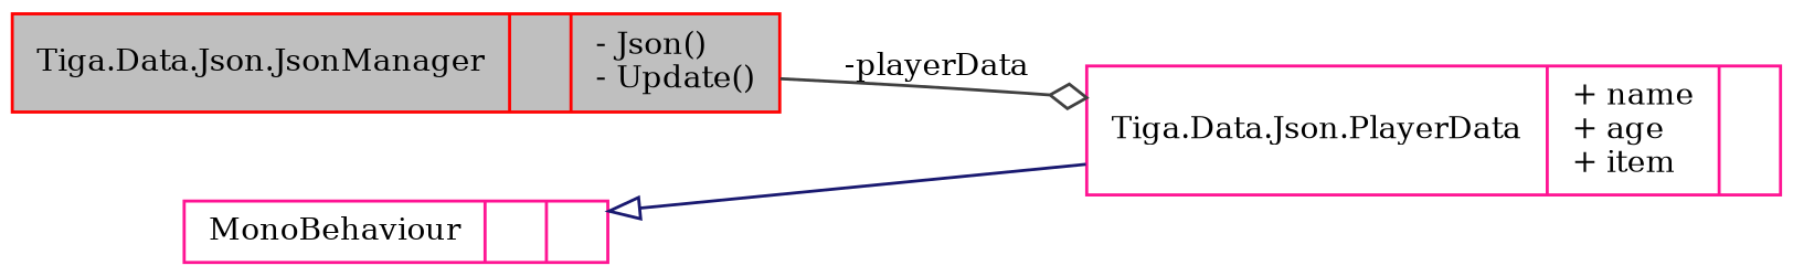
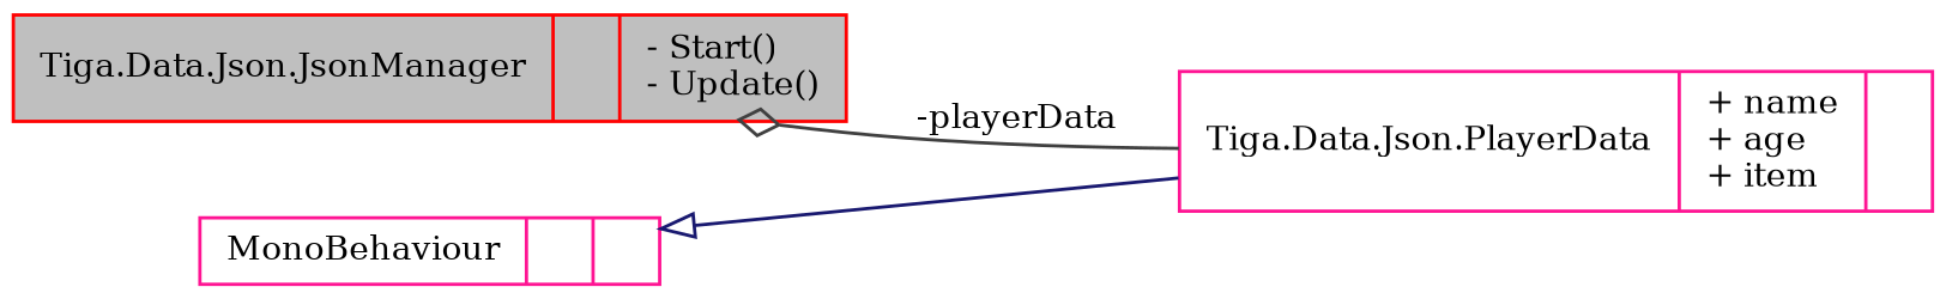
  digraph {
    fontname="DejaVu Serif"
    rankdir=LR
    node [color=deeppink fillcolor=white fontname="DejaVu Serif" fontsize=10 shape=record style=filled]
    edge [fontname="DejaVu Serif" fontsize=10 labelfontname=Helvetica labelfontsize=10 style=solid]
-   n1 [color=red fillcolor=grey75 fontcolor=black height=0.2 label="{Tiga.Data.Json.JsonManager\n||- Json()\l- Update()\l}" width=0.4]
+   n1 [color=red fillcolor=grey75 fontcolor=black height=0.2 label="{Tiga.Data.Json.JsonManager\n||- Start()\l- Update()\l}" width=0.4]
    n2 [height=0.2 label="{MonoBehaviour\n||}" width=0.4]
    n3 [height=0.2 label="{Tiga.Data.Json.PlayerData\n|+ name\l+ age\l+ item\l|}" width=0.4]
    n2 -> n3 [arrowtail=onormal color=midnightblue dir=back]
-   n1 -> n3 [arrowhead=odiamond color=grey25 label=" -playerData"]
+   n3 -> n1 [arrowhead=odiamond color=grey25 label=" -playerData"]
  }
